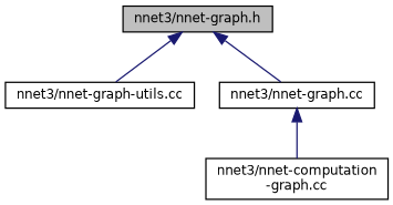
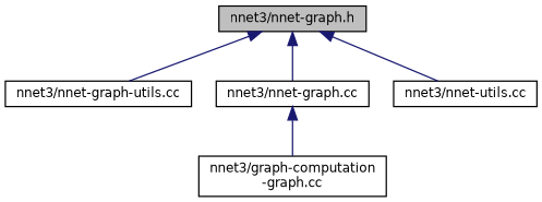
  digraph {
    node [color=black fillcolor=white fontname=Helvetica fontsize=10 shape=record style=filled]
    edge [color=midnightblue dir=back fontname=Helvetica fontsize=10 labelfontname=Helvetica labelfontsize=10 style=solid]
    n1 [fillcolor=grey75 fontcolor=black height=0.2 label="nnet3/nnet-graph.h" width=0.4]
    n2 [height=0.2 label="nnet3/nnet-graph-utils.cc" width=0.4]
    n3 [height=0.2 label="nnet3/nnet-graph.cc" width=0.4]
-   n5 [height=0.2 label="nnet3/nnet-computation\l-graph.cc" width=0.4]
+   n4 [height=0.2 label="nnet3/nnet-utils.cc" width=0.4]
+   n5 [height=0.2 label="nnet3/graph-computation\l-graph.cc" width=0.4]
    n1 -> n2
    n1 -> n3
+   n1 -> n4
    n3 -> n5
  }
